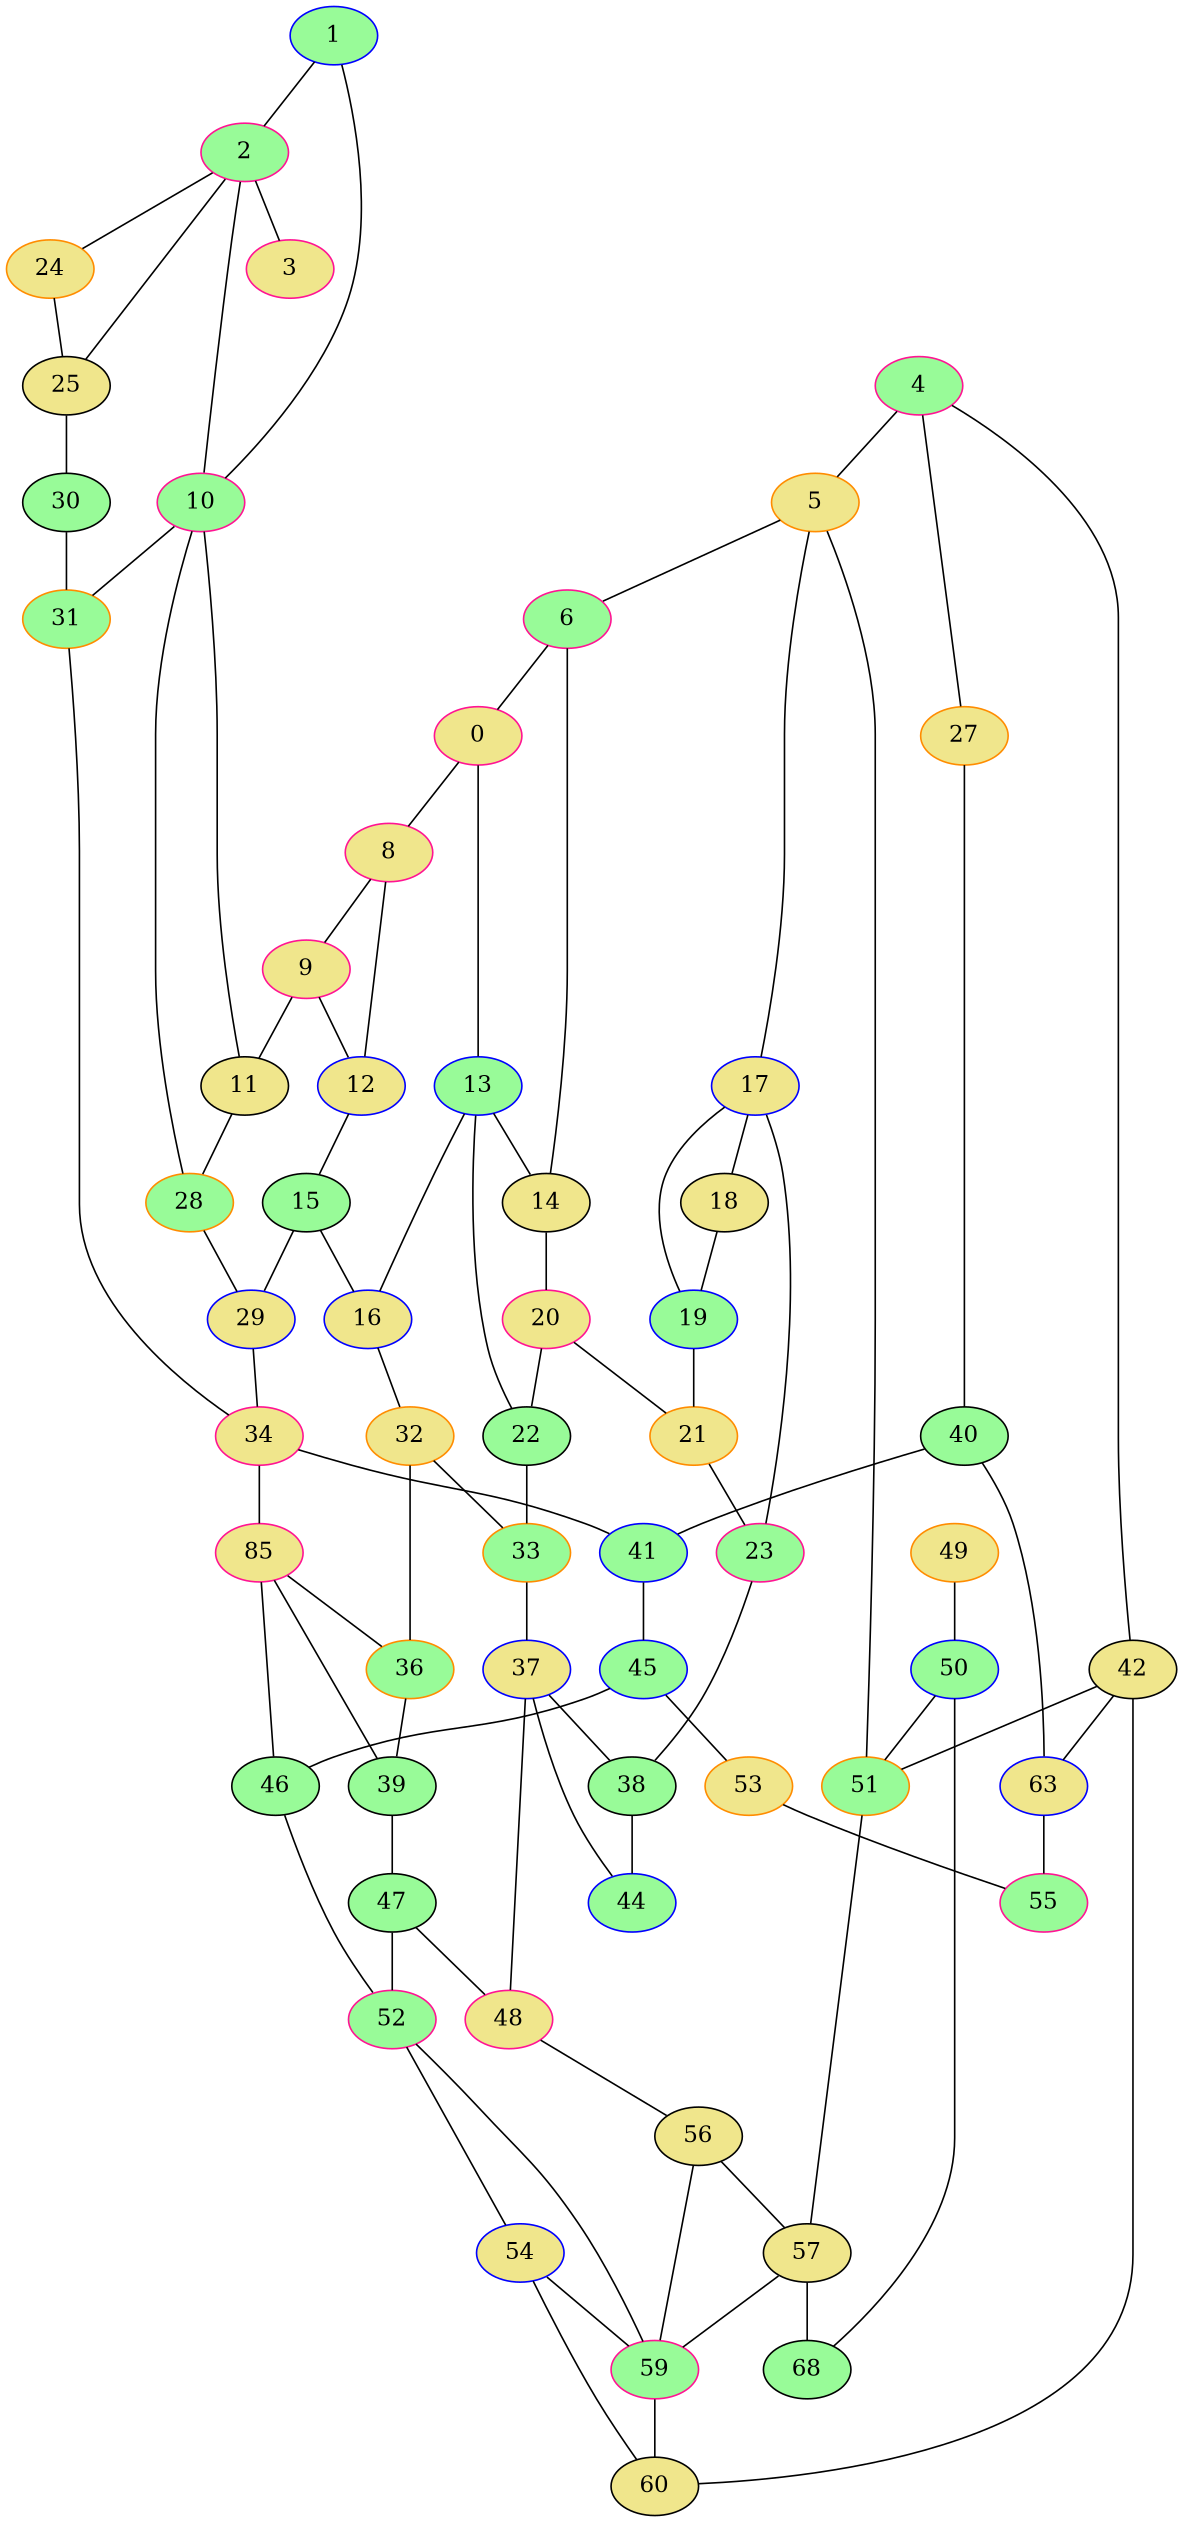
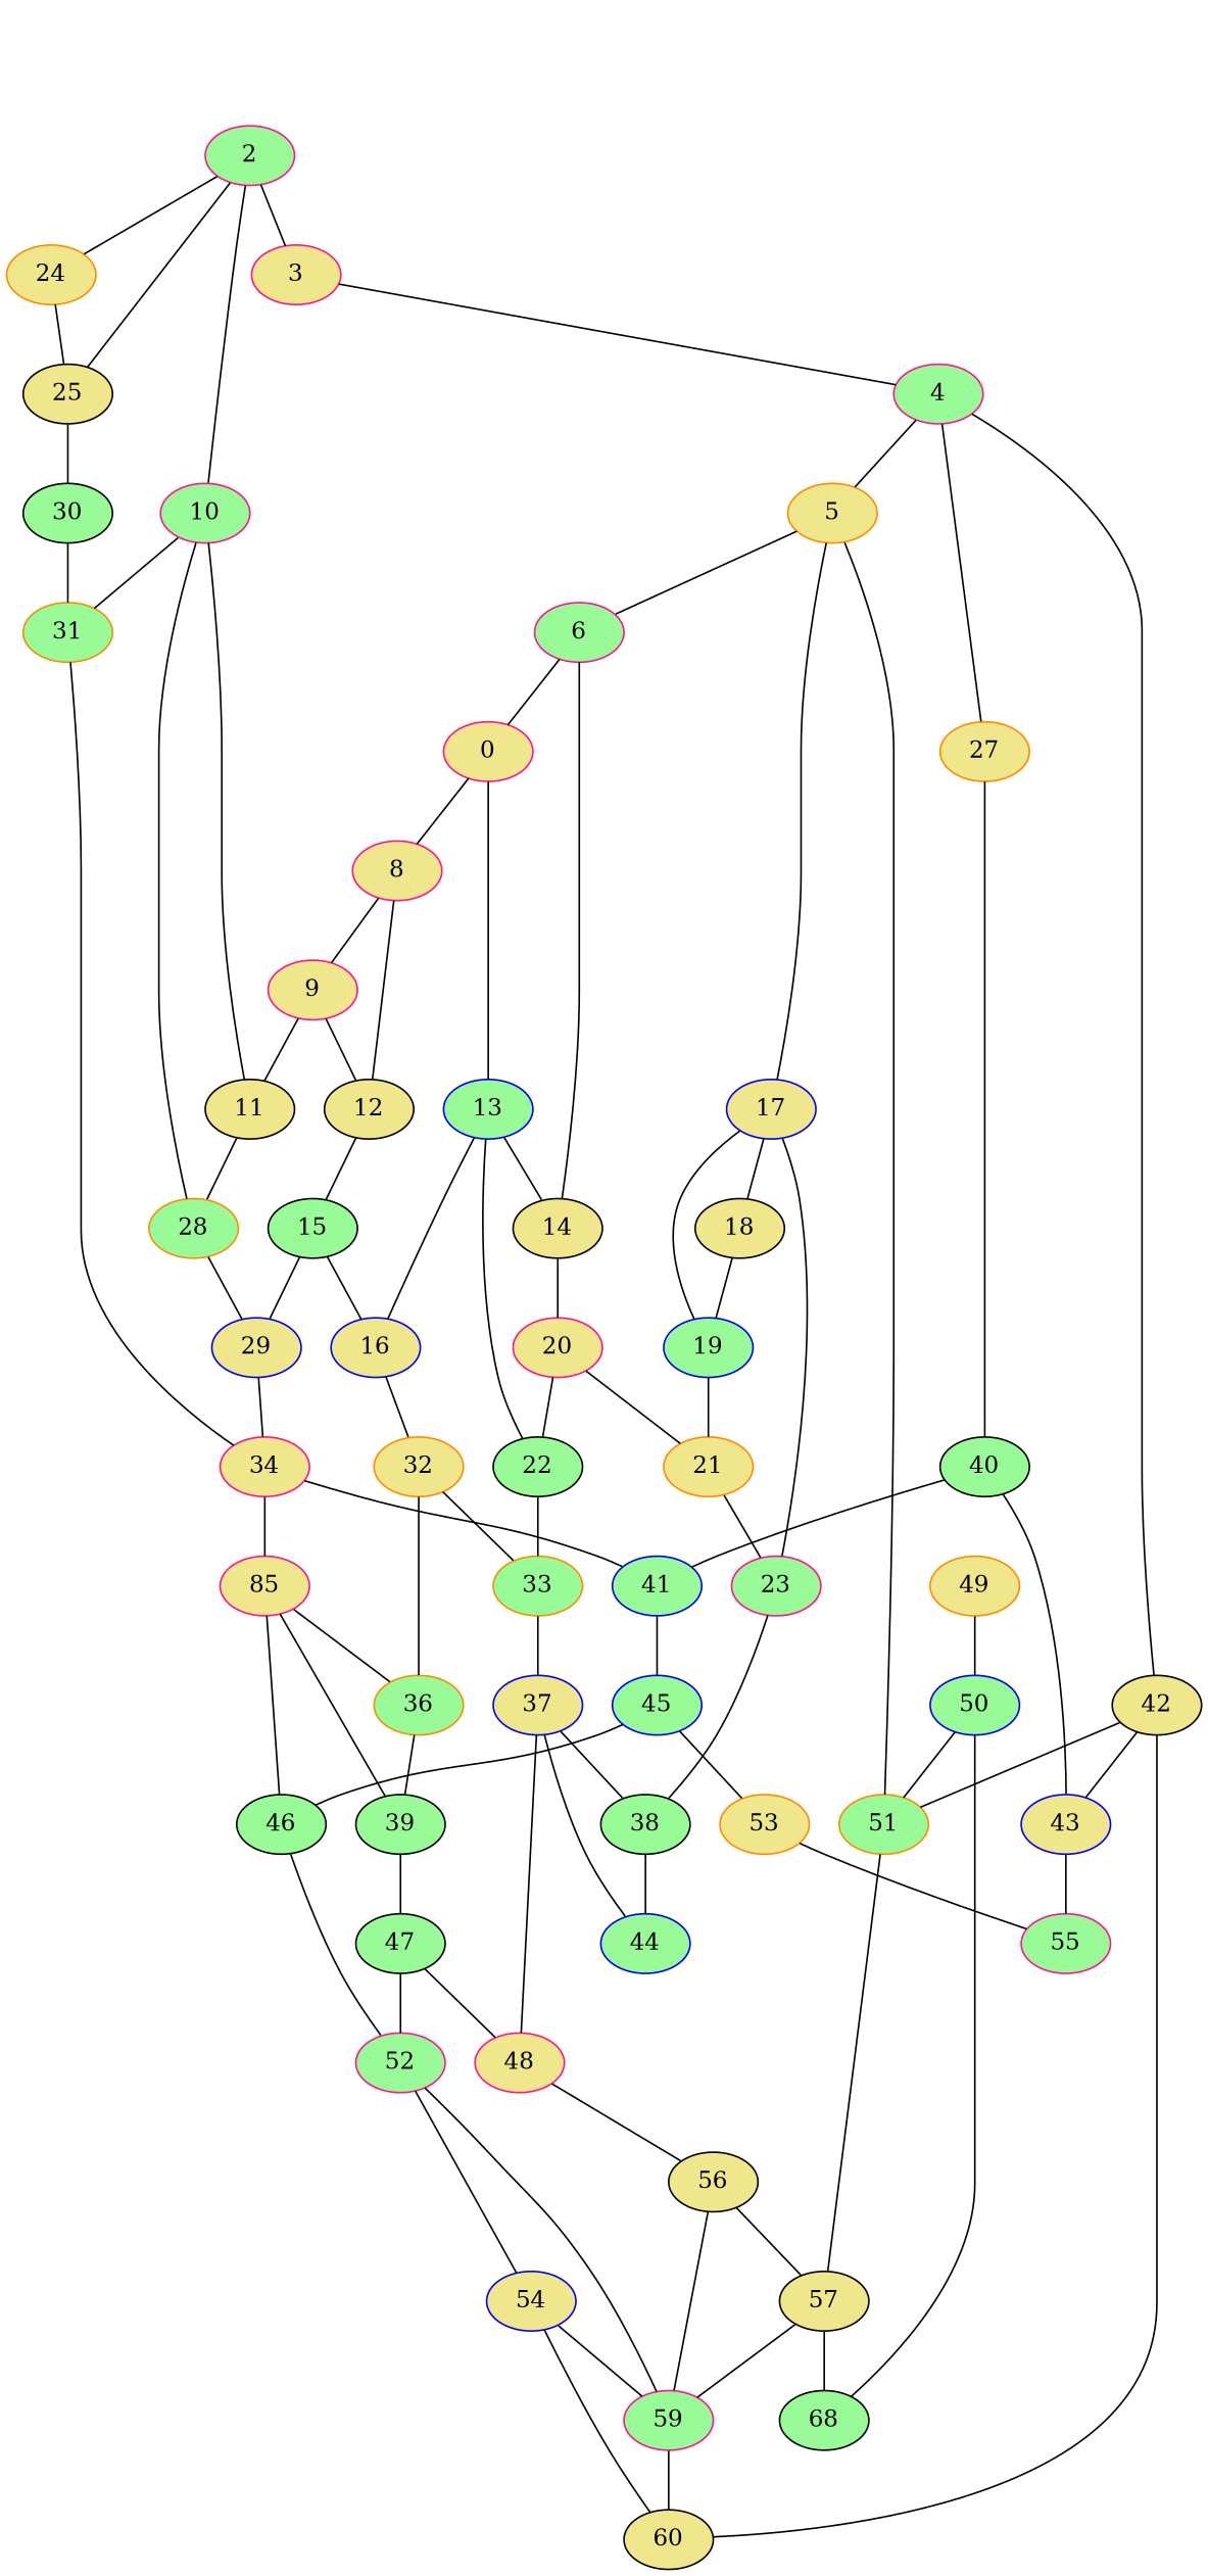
  graph {
    node [color=black fillcolor=khaki style=filled]
    edge [weight=1.0]
-   1 [color=blue fillcolor=palegreen]
    2 [color=deeppink fillcolor=palegreen]
    10 [color=deeppink fillcolor=palegreen]
    3 [color=deeppink]
    24 [color=darkorange]
    25
    11
    28 [color=darkorange fillcolor=palegreen]
    31 [color=darkorange fillcolor=palegreen]
    4 [color=deeppink fillcolor=palegreen]
    30 [fillcolor=palegreen]
    5 [color=darkorange]
    27 [color=darkorange]
    42
    6 [color=deeppink fillcolor=palegreen]
    17 [color=blue]
    51 [color=darkorange fillcolor=palegreen]
    40 [fillcolor=palegreen]
-   43 [color=blue label=63]
+   43 [color=blue]
    60
    n21 [color=deeppink label=0]
    14
    19 [color=blue fillcolor=palegreen]
    18
    23 [color=deeppink fillcolor=palegreen]
    57
    8 [color=deeppink]
    13 [color=blue fillcolor=palegreen]
    20 [color=deeppink]
    21 [color=darkorange]
    9 [color=deeppink]
-   12 [color=blue]
+   12
    16 [color=blue]
    22 [fillcolor=palegreen]
    15 [fillcolor=palegreen]
    29 [color=blue]
    34 [color=deeppink]
    32 [color=darkorange]
    33 [color=darkorange fillcolor=palegreen]
    36 [color=darkorange fillcolor=palegreen]
    38 [fillcolor=palegreen]
    37 [color=blue]
    44 [color=blue fillcolor=palegreen]
    41 [color=blue fillcolor=palegreen]
    n45 [color=deeppink label=85]
    39 [fillcolor=palegreen]
    48 [color=deeppink]
    46 [fillcolor=palegreen]
    45 [color=blue fillcolor=palegreen]
    47 [fillcolor=palegreen]
    52 [color=deeppink fillcolor=palegreen]
    56
    49 [color=darkorange]
    50 [color=blue fillcolor=palegreen]
    55 [color=deeppink fillcolor=palegreen]
    53 [color=darkorange]
    54 [color=blue]
    59 [color=deeppink fillcolor=palegreen]
    n59 [fillcolor=palegreen label=68]
-   1 -- 2
-   1 -- 10
    2 -- 10
    2 -- 3 [weight=2.0]
    2 -- 24
    2 -- 25
    10 -- 11
    10 -- 28
    10 -- 31
+   3 -- 4
    24 -- 25
    25 -- 30
    11 -- 28
    28 -- 29
    31 -- 34
    4 -- 5
    4 -- 27
    4 -- 42
    30 -- 31
    5 -- 6
    5 -- 17
    5 -- 51
    27 -- 40
    42 -- 51
    42 -- 43
    42 -- 60
    6 -- n21
    6 -- 14
    17 -- 19
    17 -- 18
    17 -- 23
    51 -- 57
    40 -- 43
    40 -- 41
    43 -- 55
    n21 -- 8
    n21 -- 13
    14 -- 20
    19 -- 21
    18 -- 19
    23 -- 38
    57 -- 59
    57 -- n59 [weight=2.0]
    8 -- 9
    8 -- 12
    13 -- 14
    13 -- 16
    13 -- 22
    20 -- 21
    20 -- 22
    21 -- 23
    9 -- 11
    9 -- 12
    12 -- 15
    16 -- 32
    22 -- 33 [weight=2.0]
    15 -- 16
    15 -- 29
    29 -- 34
    34 -- 41
    34 -- n45 [weight=2.0]
    32 -- 33 [weight=2.0]
    32 -- 36 [weight=2.0]
    33 -- 37 [weight=2.0]
    36 -- 39
    38 -- 44 [weight=2.0]
    37 -- 38
    37 -- 44
    37 -- 48
    41 -- 45 [weight=2.0]
    n45 -- 36
    n45 -- 39
    n45 -- 46 [weight=2.0]
    39 -- 47
    48 -- 56
    46 -- 52
    45 -- 46 [weight=2.0]
    45 -- 53 [weight=2.0]
    47 -- 48
    47 -- 52
    52 -- 54
    52 -- 59
    56 -- 57
    56 -- 59
    49 -- 50 [weight=4.0]
    50 -- 51
    50 -- n59
    53 -- 55 [weight=2.0]
    54 -- 60
    54 -- 59
    59 -- 60 [weight=2.0]
  }
